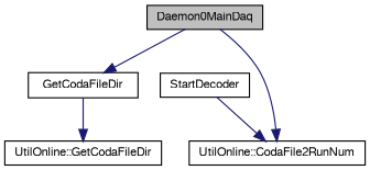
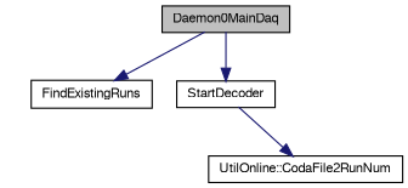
  digraph {
    rankdir=TB
    node [color=black fontname=FreeSans fontsize=10 shape=record]
    edge [color=midnightblue fontname=FreeSans fontsize=10 labelfontname=FreeSans labelfontsize=10 style=solid]
    n1 [fillcolor=grey75 fontcolor=black height=0.2 label=Daemon0MainDaq style=filled width=0.4]
-   n2 [height=0.2 label=GetCodaFileDir width=0.4]
+   n2 [height=0.2 label=FindExistingRuns width=0.4]
    n3 [height=0.2 label=StartDecoder width=0.4]
-   n4 [height=0.2 label="UtilOnline::GetCodaFileDir" width=0.4]
    n5 [height=0.2 label="UtilOnline::CodaFile2RunNum" width=0.4]
    n1 -> n2
-   n1 -> n5
-   n2 -> n4
+   n1 -> n3
    n3 -> n5
  }
